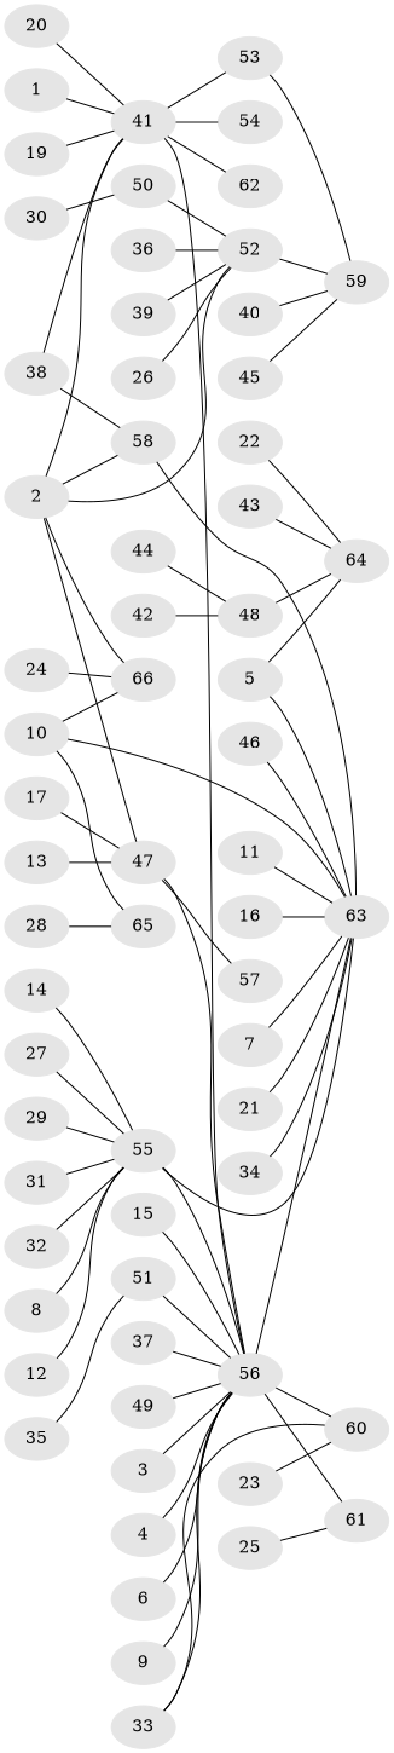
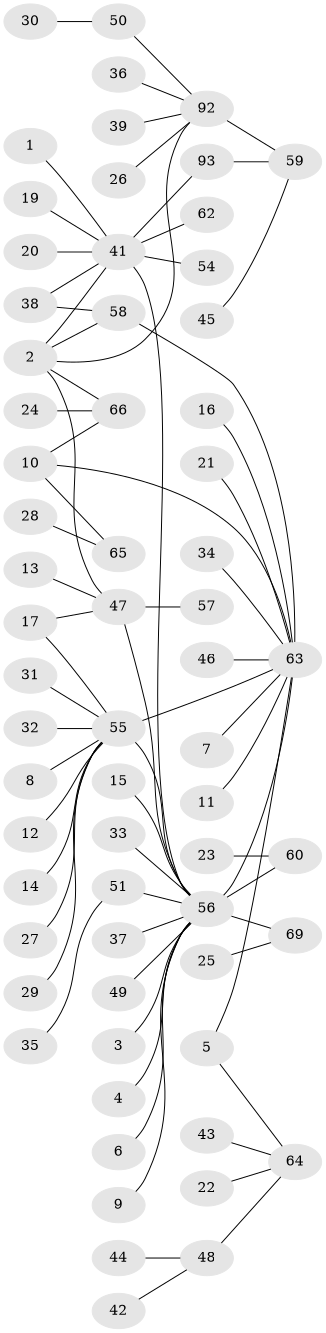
  graph {
    rankdir=LR
    node [color=gray90 style=filled]
    edge [weight=1.0]
    1
    41
    56
-   53
+   53 [label=93]
    54
    62
    2
    47
-   52
+   52 [label=92]
    58
    66
    57
    59
    63
    3
    60
-   61
+   61 [label=69]
    4
    5
    64
    6
    7
    8
    55
    9
    10
    65
    11
    12
    13
    14
    15
    16
    17
    19
    20
    21
    22
    23
    24
    25
    26
    27
    28
    29
    30
    50
    31
    32
    33
    34
    35
    51
    36
    37
    38
    39
-   40
    42
    48
    43
    44
    45
    46
    49
    1 -- 41
    41 -- 56
    41 -- 53
    41 -- 54
    41 -- 62
    56 -- 63
    56 -- 60
    56 -- 61
    53 -- 59
    2 -- 41
    2 -- 47
    2 -- 52
    2 -- 58
    2 -- 66
    47 -- 56
    47 -- 57
    52 -- 59
    58 -- 63
    3 -- 56
    4 -- 56
    5 -- 63
    5 -- 64
    6 -- 56
    7 -- 63
    8 -- 55
    55 -- 56
    55 -- 63
    9 -- 56
    10 -- 66
    10 -- 63
    10 -- 65
    11 -- 63
    12 -- 55
    13 -- 47
    14 -- 55
    15 -- 56
    16 -- 63
    17 -- 47
+   17 -- 55
    19 -- 41
    20 -- 41
    21 -- 63
    22 -- 64
    23 -- 60
    24 -- 66
    25 -- 61
    26 -- 52
    27 -- 55
    28 -- 65
    29 -- 55
    30 -- 50
    50 -- 52
    31 -- 55
    32 -- 55
    33 -- 56
-   33 -- 60
    34 -- 63
    35 -- 51
    51 -- 56
    36 -- 52
    37 -- 56
    38 -- 41
    38 -- 58
    39 -- 52
-   40 -- 59
    42 -- 48
    48 -- 64
    43 -- 64
    44 -- 48
    45 -- 59
    46 -- 63
    49 -- 56
  }
